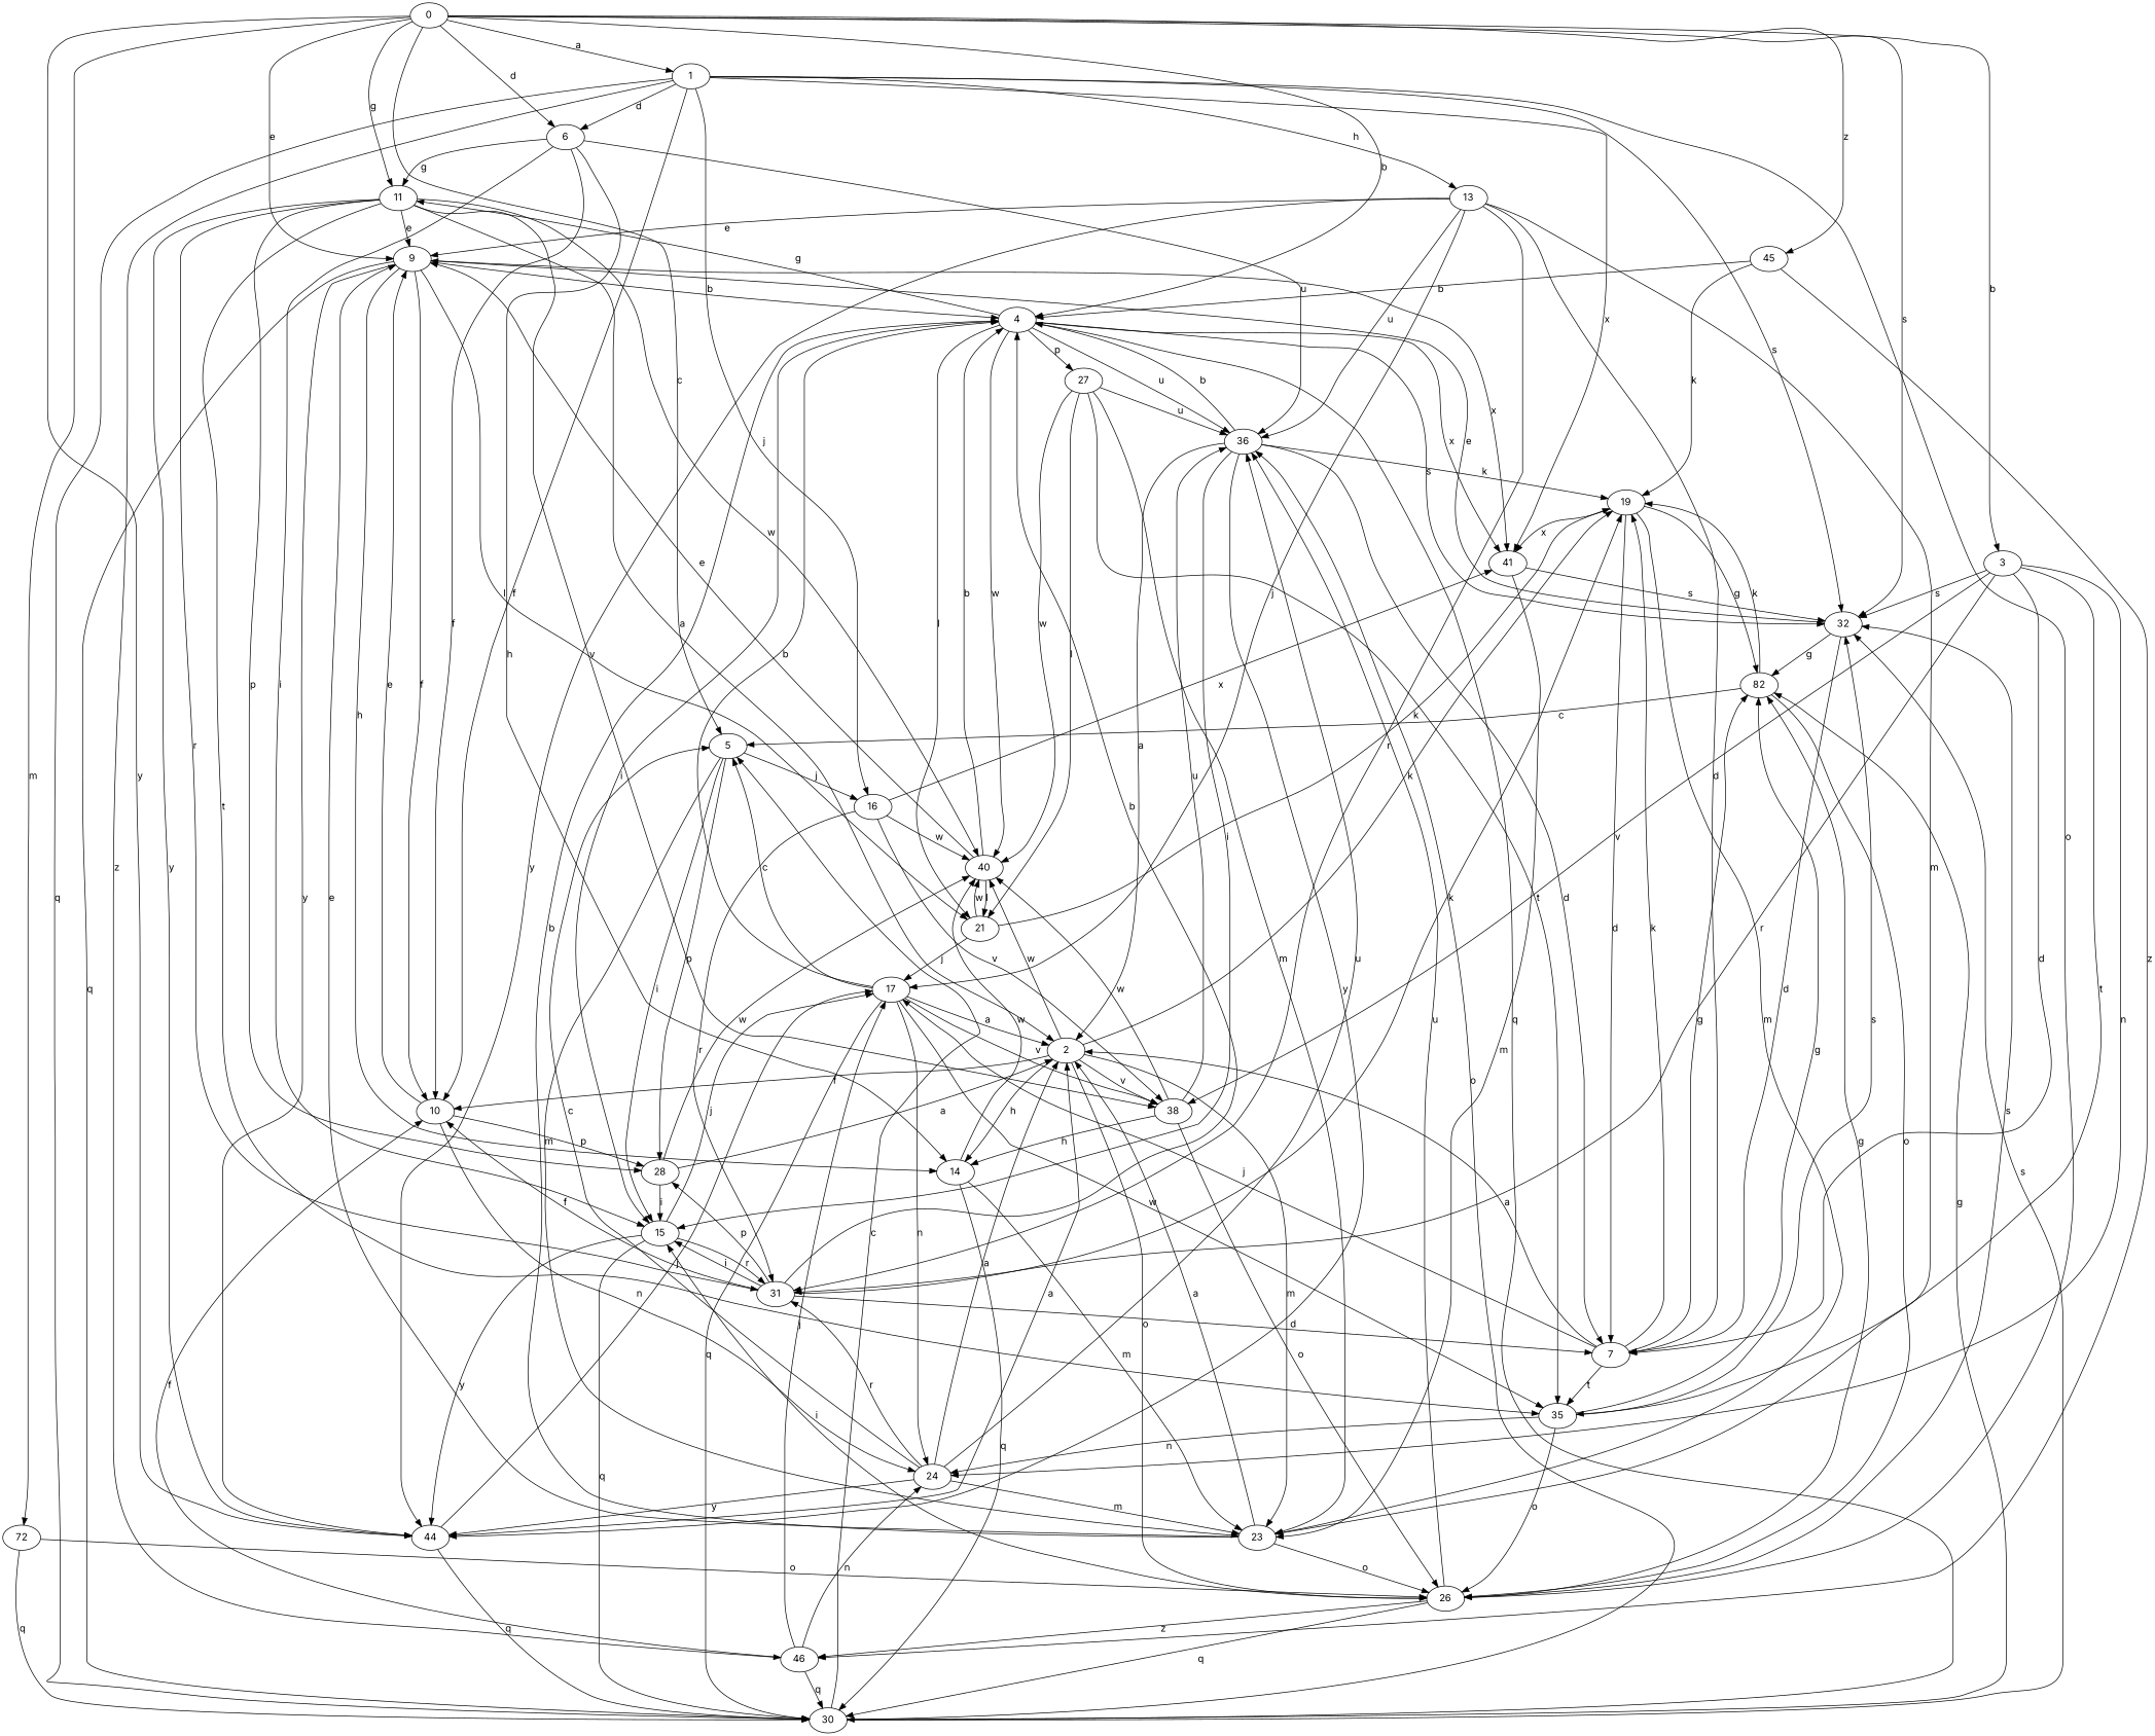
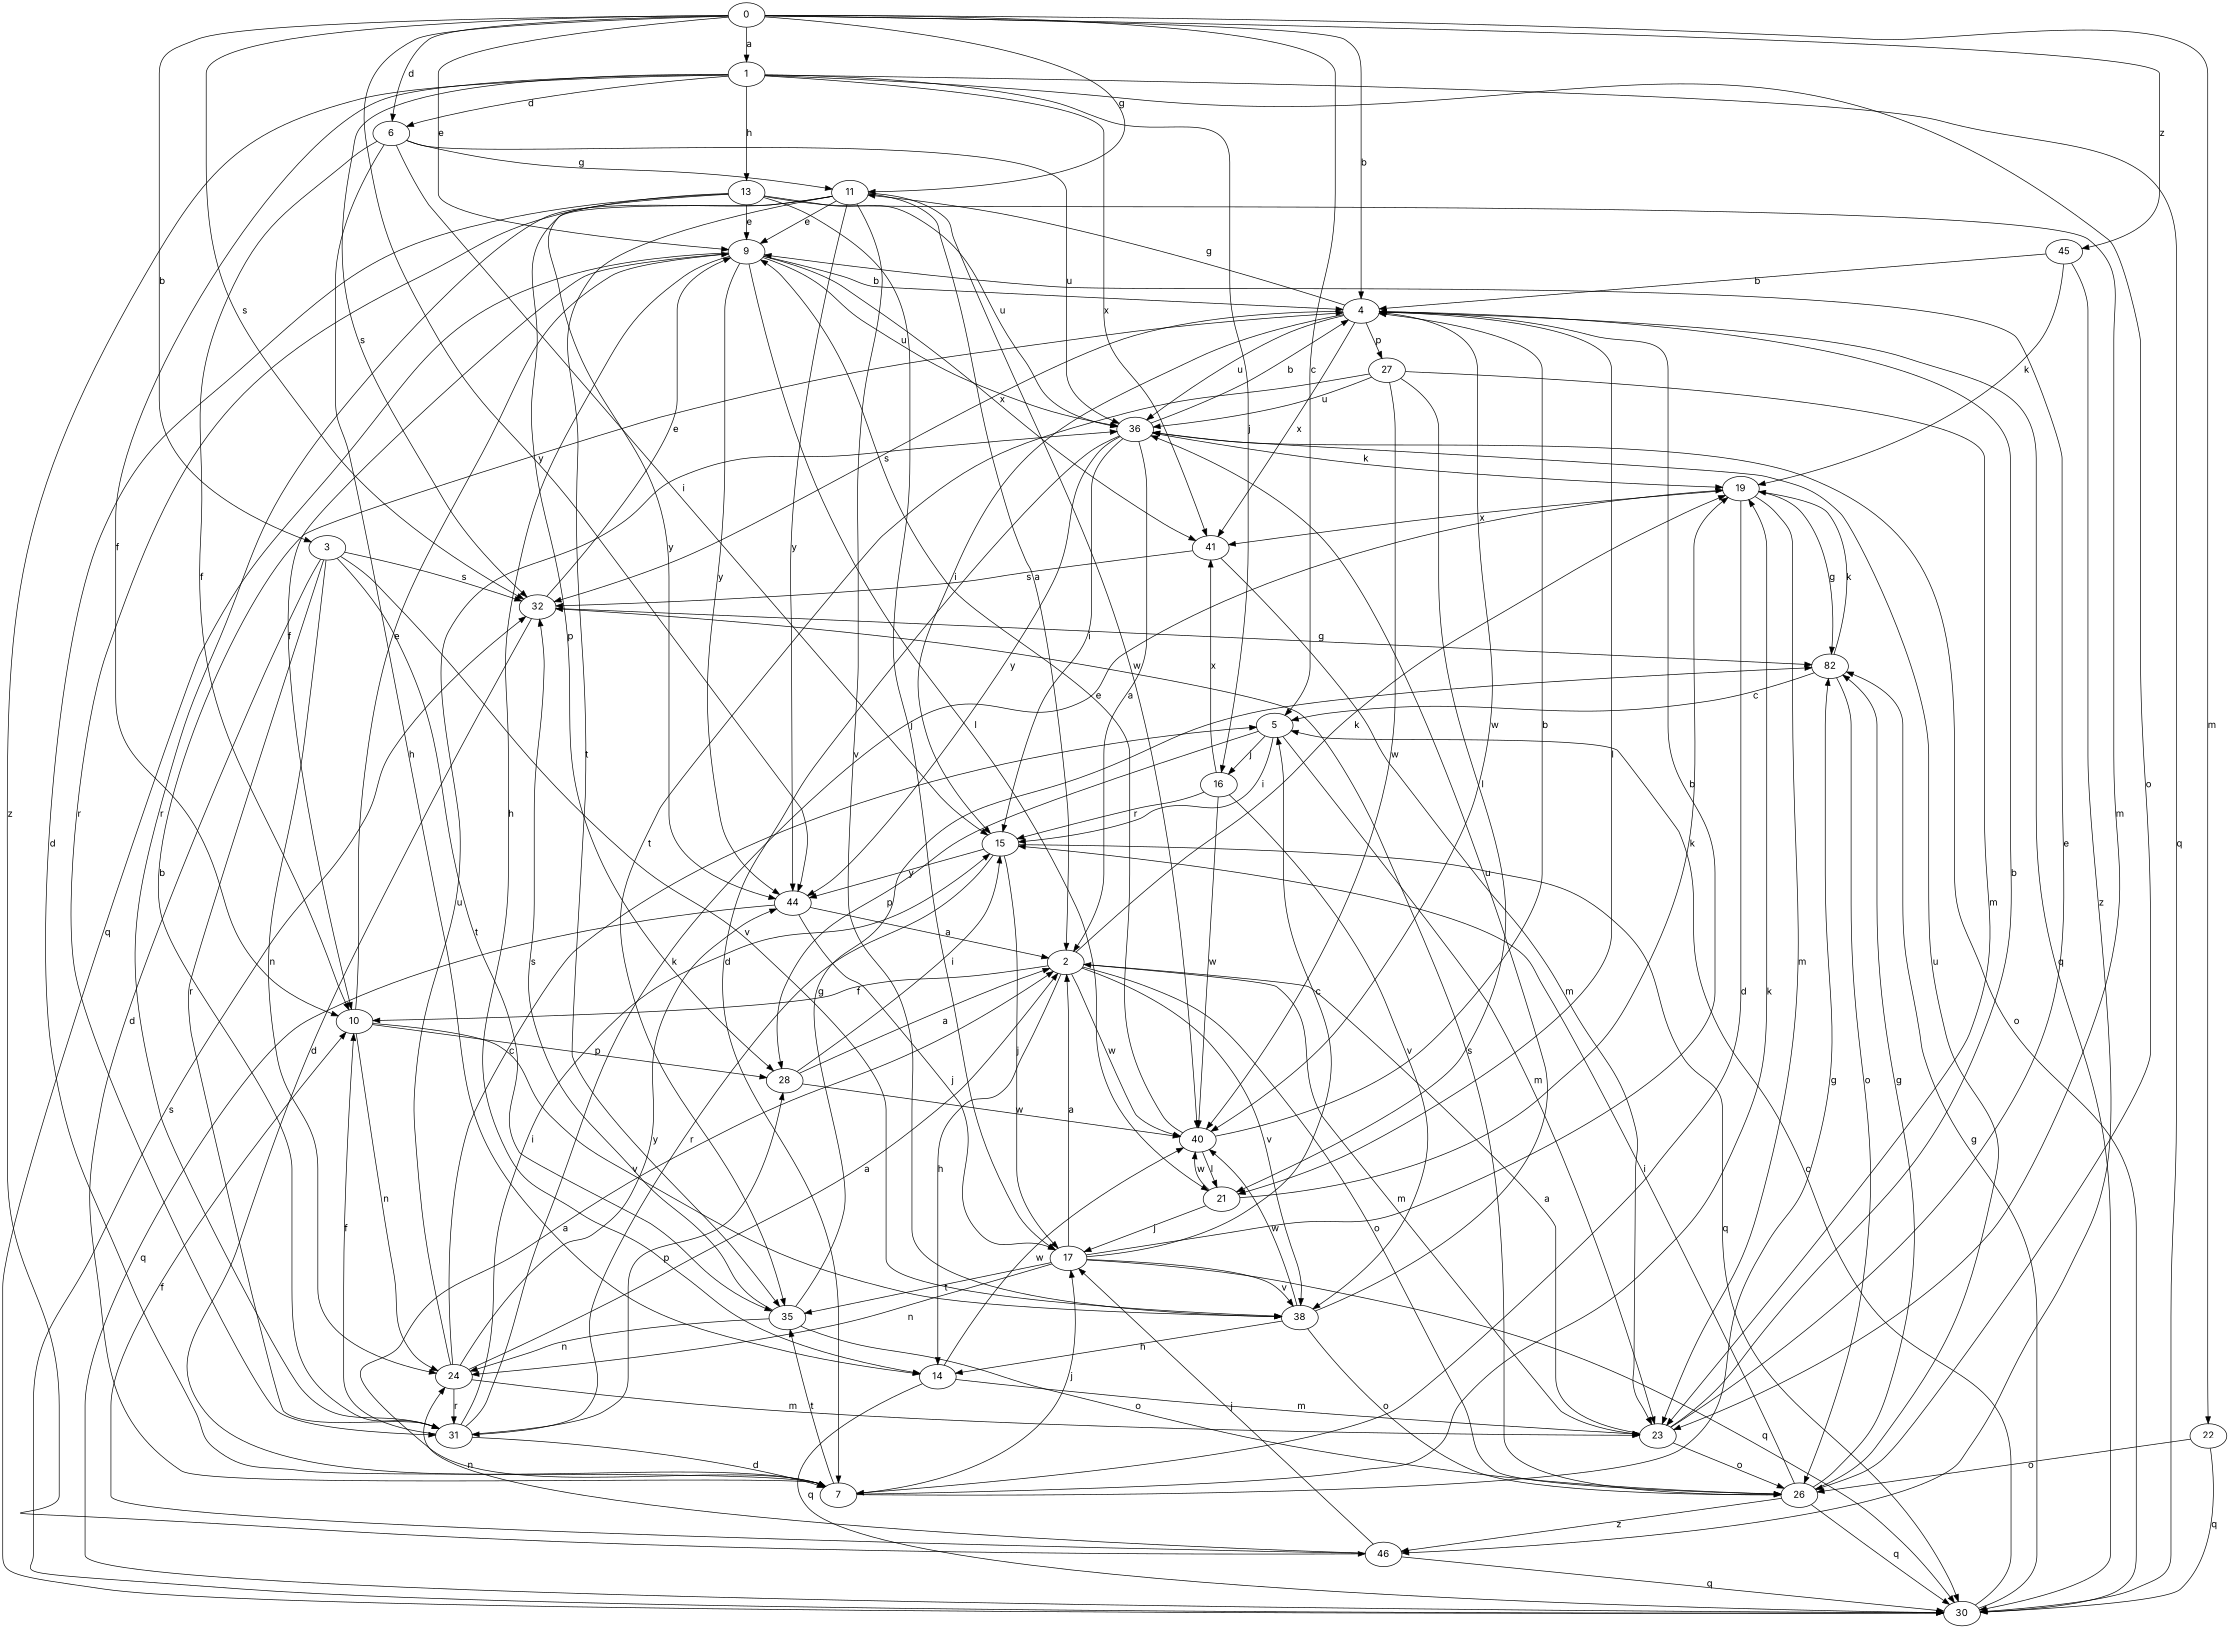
  strict digraph {
    fontname=Inter
    node [fontname=Inter]
    edge [fontname=Inter]
    0
    1
    3
    4
    5
    6
    9
    11
-   22 [label=72]
+   22
    32
    44
    45
    10
    13
    16
    26
    30
    41
    46
    38
    7
    24
    31
    35
    40
    15
    21
    27
    36
    23
    28
    14
    2
    n34 [label=82]
    17
    19
    0 -> 1 [label=a]
    0 -> 3 [label=b]
    0 -> 4 [label=b]
    0 -> 5 [label=c]
    0 -> 6 [label=d]
    0 -> 9 [label=e]
    0 -> 11 [label=g]
    0 -> 22 [label=m]
    0 -> 32 [label=s]
    0 -> 44 [label=y]
    0 -> 45 [label=z]
    1 -> 6 [label=d]
    1 -> 32 [label=s]
    1 -> 10 [label=f]
    1 -> 13 [label=h]
    1 -> 16 [label=j]
    1 -> 26 [label=o]
    1 -> 30 [label=q]
    1 -> 41 [label=x]
    1 -> 46 [label=z]
    3 -> 32 [label=s]
    3 -> 38 [label=v]
    3 -> 7 [label=d]
    3 -> 24 [label=n]
    3 -> 31 [label=r]
    3 -> 35 [label=t]
    4 -> 11 [label=g]
    4 -> 32 [label=s]
    4 -> 30 [label=q]
    4 -> 41 [label=x]
    4 -> 40 [label=w]
    4 -> 15 [label=i]
    4 -> 21 [label=l]
    4 -> 27 [label=p]
    4 -> 36 [label=u]
    5 -> 16 [label=j]
    5 -> 15 [label=i]
    5 -> 23 [label=m]
    5 -> 28 [label=p]
    6 -> 11 [label=g]
    6 -> 10 [label=f]
    6 -> 15 [label=i]
    6 -> 36 [label=u]
    6 -> 14 [label=h]
    9 -> 4 [label=b]
    9 -> 44 [label=y]
    9 -> 10 [label=f]
    9 -> 30 [label=q]
    9 -> 41 [label=x]
    9 -> 21 [label=l]
+   9 -> 36 [label=u]
    9 -> 14 [label=h]
    11 -> 9 [label=e]
    11 -> 44 [label=y]
    11 -> 38 [label=v]
    11 -> 31 [label=r]
    11 -> 35 [label=t]
    11 -> 40 [label=w]
    11 -> 28 [label=p]
    11 -> 2 [label=a]
    22 -> 26 [label=o]
    22 -> 30 [label=q]
    32 -> 9 [label=e]
    32 -> 7 [label=d]
    32 -> n34 [label=g]
    44 -> 30 [label=q]
    44 -> 2 [label=a]
    44 -> 17 [label=j]
    45 -> 4 [label=b]
    45 -> 46 [label=z]
    45 -> 19 [label=k]
    10 -> 9 [label=e]
+   10 -> 38 [label=v]
    10 -> 24 [label=n]
    10 -> 28 [label=p]
    13 -> 9 [label=e]
    13 -> 44 [label=y]
    13 -> 7 [label=d]
    13 -> 31 [label=r]
    13 -> 36 [label=u]
    13 -> 23 [label=m]
    13 -> 17 [label=j]
    16 -> 41 [label=x]
    16 -> 38 [label=v]
-   16 -> 31 [label=r]
+   16 -> 15 [label=r]
    16 -> 40 [label=w]
    26 -> 32 [label=s]
    26 -> 30 [label=q]
    26 -> 46 [label=z]
    26 -> 15 [label=i]
    26 -> 36 [label=u]
    26 -> n34 [label=g]
    30 -> 5 [label=c]
    30 -> 32 [label=s]
    30 -> 36 [label=o]
    30 -> n34 [label=g]
    41 -> 32 [label=s]
    41 -> 23 [label=m]
    46 -> 10 [label=f]
    46 -> 30 [label=q]
    46 -> 24 [label=n]
    46 -> 17 [label=j]
    38 -> 26 [label=o]
    38 -> 40 [label=w]
    38 -> 36 [label=u]
    38 -> 14 [label=h]
    7 -> 35 [label=t]
    7 -> 2 [label=a]
    7 -> n34 [label=g]
    7 -> 17 [label=j]
    7 -> 19 [label=k]
    24 -> 5 [label=c]
    24 -> 44 [label=y]
    24 -> 31 [label=r]
    24 -> 36 [label=u]
    24 -> 23 [label=m]
    24 -> 2 [label=a]
    31 -> 4 [label=b]
    31 -> 10 [label=f]
    31 -> 7 [label=d]
    31 -> 15 [label=i]
    31 -> 28 [label=p]
    31 -> 19 [label=k]
    35 -> 32 [label=s]
    35 -> 26 [label=o]
    35 -> 24 [label=n]
    35 -> n34 [label=g]
    40 -> 4 [label=b]
    40 -> 9 [label=e]
    40 -> 21 [label=l]
    15 -> 44 [label=y]
    15 -> 30 [label=q]
    15 -> 31 [label=r]
    15 -> 17 [label=j]
    21 -> 40 [label=w]
    21 -> 17 [label=j]
    21 -> 19 [label=k]
    27 -> 35 [label=t]
    27 -> 40 [label=w]
    27 -> 21 [label=l]
    27 -> 36 [label=u]
    27 -> 23 [label=m]
    36 -> 4 [label=b]
    36 -> 44 [label=y]
    36 -> 7 [label=d]
    36 -> 15 [label=i]
    36 -> 2 [label=a]
    36 -> 19 [label=k]
    23 -> 4 [label=b]
    23 -> 9 [label=e]
    23 -> 26 [label=o]
    23 -> 2 [label=a]
    28 -> 40 [label=w]
    28 -> 15 [label=i]
    28 -> 2 [label=a]
    14 -> 30 [label=q]
    14 -> 40 [label=w]
    14 -> 23 [label=m]
    2 -> 10 [label=f]
    2 -> 26 [label=o]
    2 -> 38 [label=v]
    2 -> 40 [label=w]
    2 -> 23 [label=m]
    2 -> 14 [label=h]
    2 -> 19 [label=k]
    n34 -> 5 [label=c]
    n34 -> 26 [label=o]
    n34 -> 19 [label=k]
    17 -> 4 [label=b]
    17 -> 5 [label=c]
    17 -> 30 [label=q]
    17 -> 38 [label=v]
    17 -> 24 [label=n]
-   17 -> 35 [label=w]
+   17 -> 35 [label=t]
    17 -> 2 [label=a]
    19 -> 41 [label=x]
    19 -> 7 [label=d]
    19 -> 23 [label=m]
    19 -> n34 [label=g]
  }
